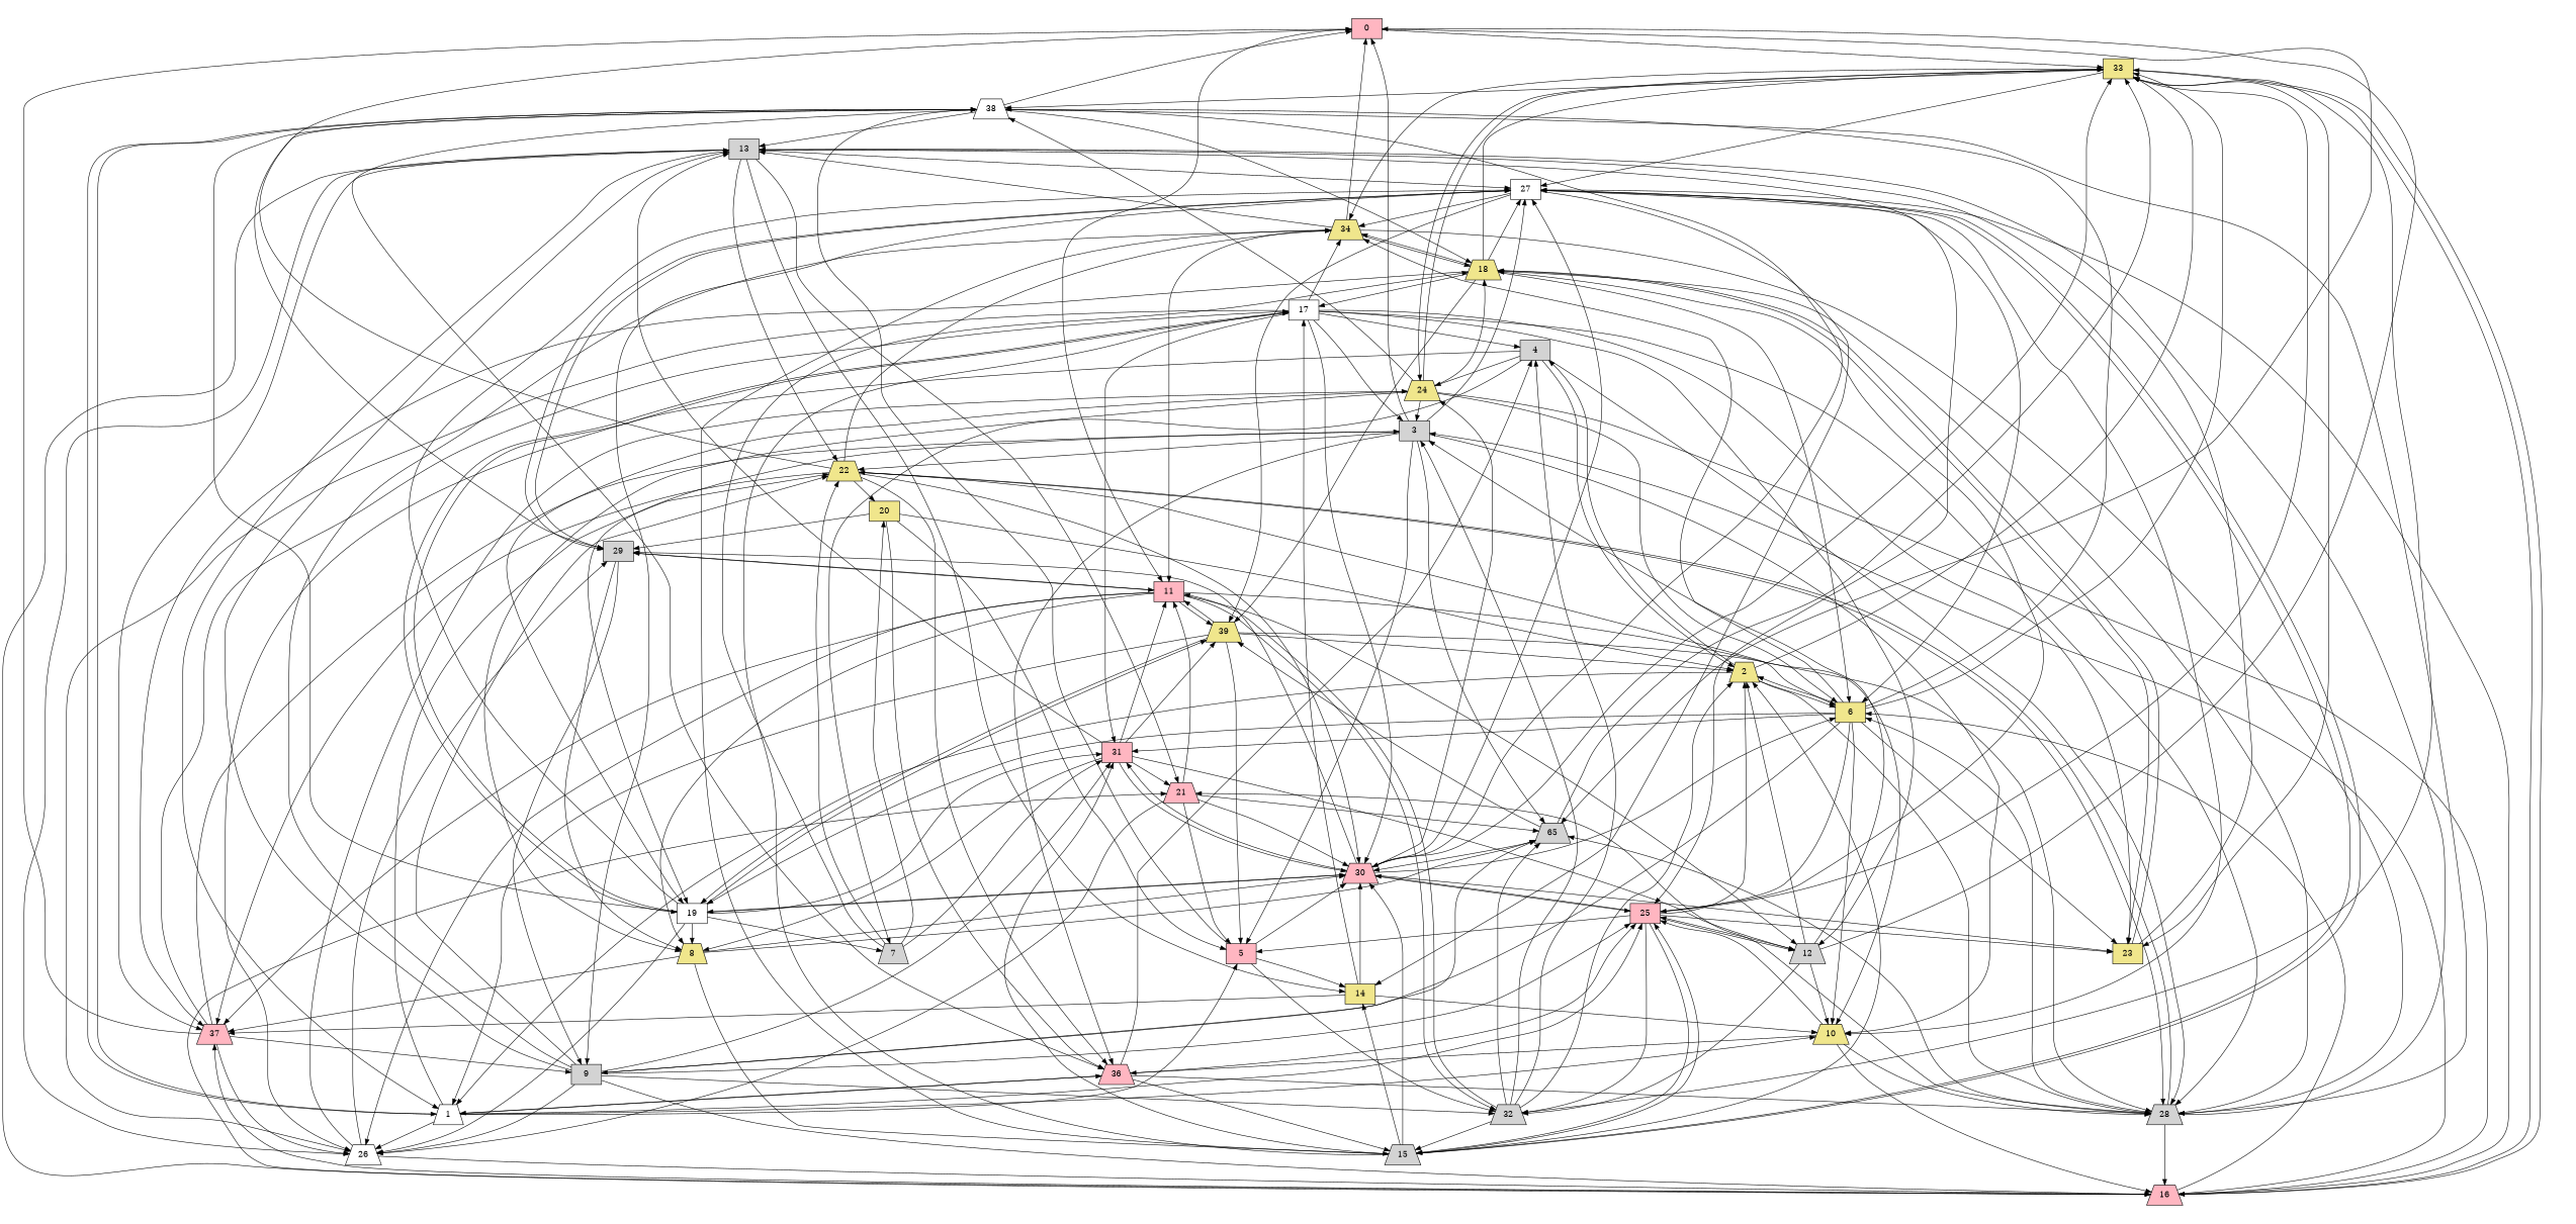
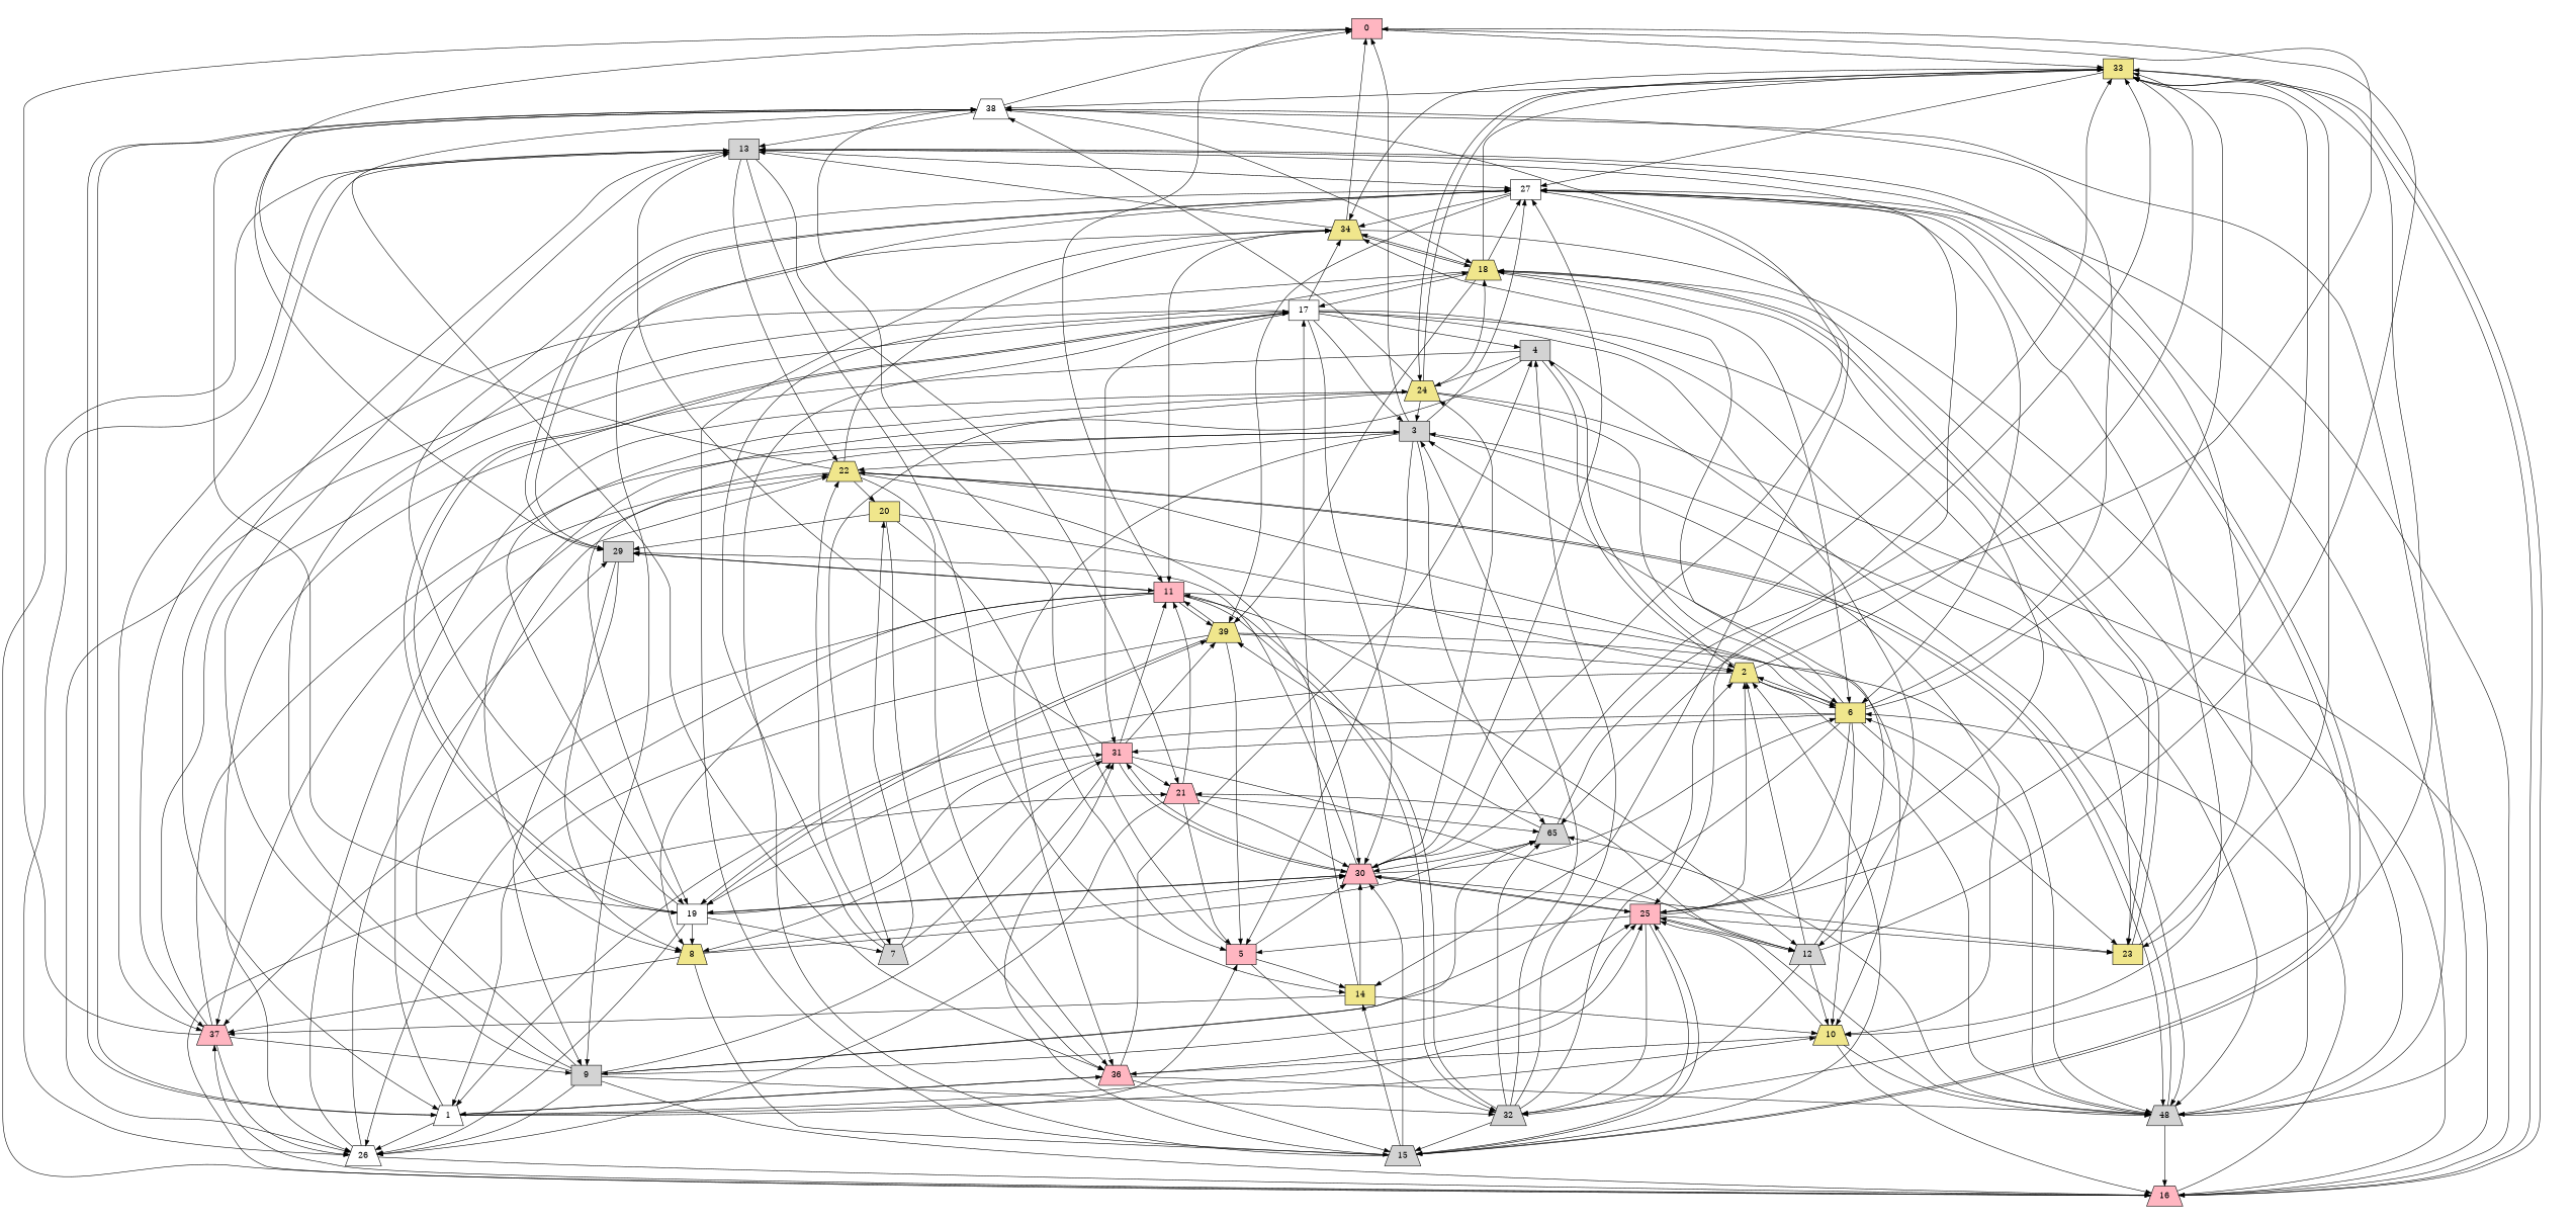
  digraph {
    node [fillcolor=khaki shape=trapezium style=filled]
    0 [fillcolor=lightpink shape=box]
    33 [shape=box]
    n3 [fillcolor=lightgrey label=65]
    11 [fillcolor=lightpink shape=box]
    38 [fillcolor=white]
    27 [fillcolor=white shape=box]
    24
    34
    23 [shape=box]
    16 [fillcolor=lightpink]
    30 [fillcolor=lightpink]
    39
    10
    26 [fillcolor=white]
    32 [fillcolor=lightgrey]
    8
    37 [fillcolor=lightpink]
    29 [fillcolor=lightgrey shape=box]
    12 [fillcolor=lightgrey]
    1 [fillcolor=white]
    36 [fillcolor=lightpink]
-   28 [fillcolor=lightgrey]
+   28 [fillcolor=lightgrey label=48]
    18
    13 [fillcolor=lightgrey shape=box]
    6 [shape=box]
    15 [fillcolor=lightgrey]
    14 [shape=box]
    9 [fillcolor=lightgrey shape=box]
    19 [fillcolor=white shape=box]
    3 [fillcolor=lightgrey shape=box]
    21 [fillcolor=lightpink]
    25 [fillcolor=lightpink shape=box]
    31 [fillcolor=lightpink shape=box]
    5 [fillcolor=lightpink shape=box]
    2
    4 [fillcolor=lightgrey shape=box]
    17 [fillcolor=white shape=box]
    22
    20 [shape=box]
    7 [fillcolor=lightgrey]
    0 -> 33
    0 -> n3
    0 -> 11
    33 -> 38
    33 -> 27
    33 -> 24
    33 -> 34
    33 -> 23
    33 -> 16
    n3 -> 33
    n3 -> 30
    n3 -> 39
    11 -> 39
    11 -> 10
    11 -> 26
    11 -> 32
    11 -> 8
    11 -> 37
    11 -> 29
    11 -> 12
    38 -> 0
    38 -> 30
    38 -> 29
    38 -> 1
    38 -> 36
    38 -> 28
    38 -> 18
    38 -> 13
    27 -> 34
    27 -> 39
    27 -> 10
    27 -> 29
    27 -> 6
    27 -> 15
    27 -> 14
    27 -> 9
    24 -> 33
    24 -> 38
    24 -> 16
    24 -> 8
    24 -> 18
    24 -> 6
    24 -> 19
    24 -> 3
    34 -> 0
    34 -> 11
    34 -> 28
    34 -> 18
    34 -> 13
    23 -> 18
    23 -> 13
    16 -> 33
    16 -> 27
    16 -> 37
    16 -> 13
    16 -> 6
    16 -> 3
    16 -> 21
    30 -> 33
    30 -> 27
    30 -> 24
    30 -> 23
    30 -> 29
    30 -> 6
    30 -> 19
    30 -> 25
    30 -> 31
    39 -> 11
    39 -> 1
    39 -> 28
    39 -> 19
    39 -> 5
    39 -> 2
    10 -> 16
    10 -> 36
    10 -> 28
    10 -> 25
    26 -> 24
    26 -> 16
    26 -> 29
    32 -> 33
    32 -> n3
    32 -> 11
    32 -> 15
    32 -> 3
    32 -> 2
    32 -> 4
    8 -> n3
    8 -> 30
    8 -> 37
    8 -> 15
    37 -> 0
    37 -> 26
    37 -> 9
    37 -> 3
    37 -> 17
    29 -> 11
    29 -> 27
    29 -> 8
    29 -> 9
    12 -> 0
    12 -> 10
    12 -> 32
    12 -> 3
    12 -> 25
    12 -> 2
    1 -> 38
    1 -> 10
    1 -> 26
    1 -> 36
    1 -> 25
    1 -> 5
    1 -> 22
    36 -> 1
    36 -> 28
    36 -> 15
    36 -> 25
    36 -> 4
    28 -> n3
    28 -> 16
    28 -> 18
    28 -> 13
    28 -> 6
    28 -> 21
    28 -> 22
    18 -> 33
    18 -> 27
    18 -> 34
    18 -> 23
    18 -> 39
    18 -> 37
    18 -> 6
    18 -> 17
    13 -> 27
    13 -> 26
    13 -> 37
    13 -> 1
    13 -> 14
    13 -> 21
    13 -> 25
    13 -> 22
    6 -> 33
    6 -> 38
    6 -> 34
    6 -> 23
    6 -> 10
    6 -> 9
    6 -> 19
    6 -> 25
    6 -> 31
    6 -> 2
    15 -> 27
    15 -> 34
    15 -> 30
    15 -> 14
    15 -> 25
    15 -> 31
    15 -> 2
    15 -> 17
    14 -> 30
    14 -> 10
    14 -> 37
    14 -> 17
    9 -> n3
    9 -> 34
    9 -> 16
    9 -> 26
    9 -> 32
    9 -> 13
    9 -> 25
    9 -> 31
    9 -> 22
    19 -> 38
    19 -> 27
    19 -> 30
    19 -> 39
    19 -> 26
    19 -> 8
    19 -> 31
    19 -> 17
    19 -> 7
    3 -> 0
    3 -> n3
    3 -> 27
    3 -> 10
    3 -> 36
    3 -> 19
    3 -> 5
    3 -> 22
    21 -> n3
    21 -> 11
    21 -> 30
    21 -> 26
    21 -> 5
    25 -> 33
    25 -> 23
    25 -> 30
    25 -> 32
    25 -> 12
    25 -> 18
    25 -> 15
    25 -> 5
    25 -> 2
    31 -> 11
    31 -> 30
    31 -> 39
    31 -> 8
    31 -> 12
    31 -> 13
    31 -> 21
    5 -> 38
    5 -> 30
    5 -> 32
    5 -> 14
    2 -> 33
    2 -> 1
    2 -> 28
    2 -> 6
    2 -> 4
    4 -> 24
    4 -> 26
    4 -> 28
    4 -> 2
    4 -> 7
    17 -> 34
    17 -> 23
    17 -> 30
    17 -> 26
    17 -> 12
    17 -> 28
    17 -> 19
    17 -> 3
    17 -> 31
    17 -> 4
    22 -> 0
    22 -> 34
    22 -> 30
    22 -> 37
    22 -> 36
    22 -> 28
    22 -> 6
    22 -> 20
    20 -> 29
    20 -> 36
    20 -> 5
    20 -> 2
    7 -> 18
    7 -> 31
    7 -> 22
    7 -> 20
  }
